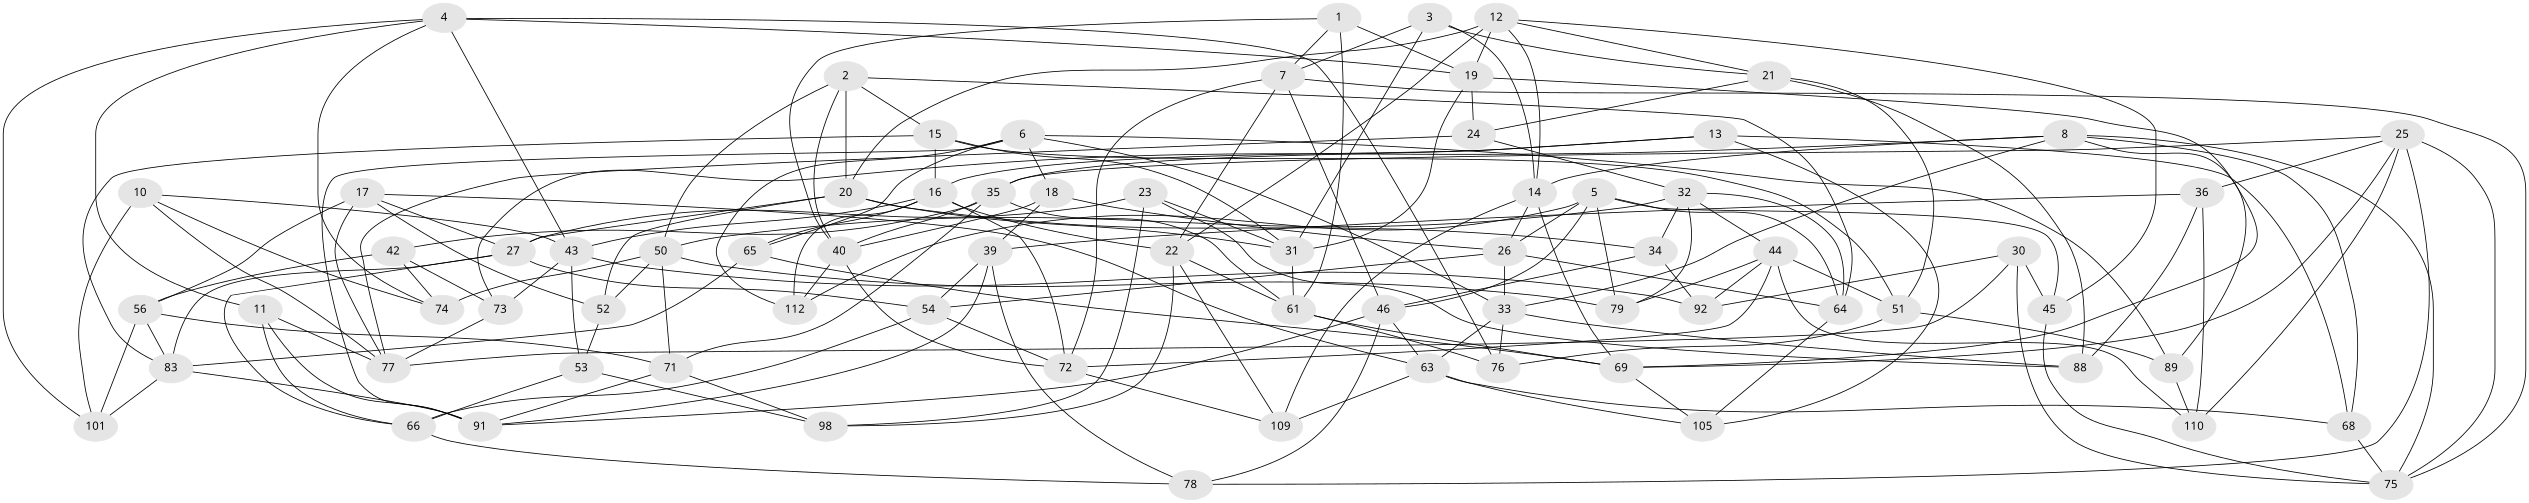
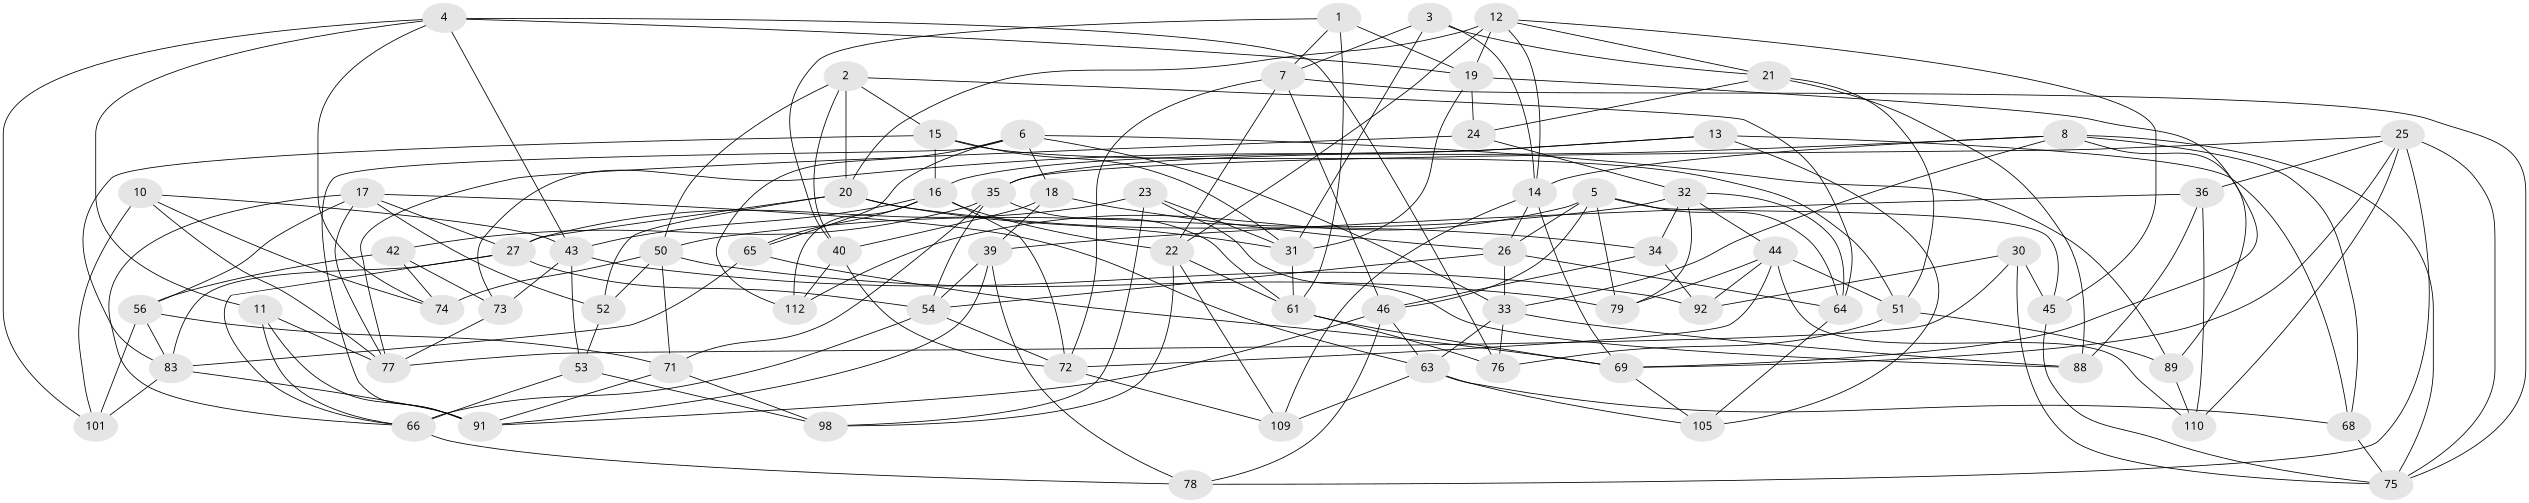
  graph {
    fontname="Noto Sans"
    node [color=gray90 fontname="Noto Sans" style=filled]
    edge [fontname="Noto Sans"]
    7 [super="+55"]
    46 [super="+82"]
    22 [super="+29"]
    72 [super="+80"]
    75 [super="+108"]
    1
    19 [super="+62"]
    40 [super="+47"]
    61 [super="+111"]
    31 [super="+99"]
    69 [super="+84"]
    24
    112
    76
    2 [super="+113"]
    15 [super="+57"]
    20 [super="+86"]
    50 [super="+60"]
    64 [super="+114"]
    16 [super="+93"]
    51 [super="+106"]
    83 [super="+88"]
    27 [super="+41"]
    52
    34
    74
    79
    71 [super="+90"]
    105
    3
    14 [super="+107"]
    21 [super="+59"]
    26 [super="+49"]
    109
    n35 [label=88]
    4 [super="+9"]
    11
    43 [super="+70"]
    101
    91 [super="+100"]
    77 [super="+97"]
    66 [super="+94"]
    73
    92
    53
    5 [super="+115"]
    45
    33 [super="+58"]
    54 [super="+104"]
    63 [super="+87"]
    78
    6 [super="+102"]
    18
    65
    89
    39 [super="+85"]
    110
    98
    8 [super="+38"]
    68
    10
    12 [super="+103"]
    13
    35 [super="+67"]
    42
    17 [super="+28"]
    56 [super="+95"]
    32 [super="+37"]
    23
    44 [super="+81"]
    25 [super="+96"]
    36
    30
    7 -- 46
    7 -- 22
    7 -- 72
    7 -- 75
    46 -- 91
    46 -- 63
    46 -- 78
    22 -- 61
    22 -- 109
    22 -- 98
    72 -- 109
    1 -- 7
    1 -- 19
    1 -- 40
    1 -- 61
    19 -- 31
    19 -- 69
    19 -- 24
    40 -- 72
    40 -- 112
    61 -- 69
    61 -- 76
    31 -- 61
    69 -- 105
    24 -- 77
    24 -- 32
    2 -- 40
    2 -- 15
    2 -- 20
    2 -- 50
    2 -- 64 [weight=2]
    15 -- 31
    15 -- 16
    15 -- 51
    15 -- 83
    20 -- 31
    20 -- 27
    20 -- 52
    20 -- 34
    50 -- 52
    50 -- 74
    50 -- 79
    50 -- 71
    64 -- 105
    16 -- 22
    16 -- 72
    16 -- 112
    16 -- 43
    16 -- 65
    51 -- 76
    51 -- 89
    83 -- 101
    83 -- 91
    27 -- 83
    27 -- 66
    27 -- 54
    52 -- 53
    34 -- 46
    34 -- 92
    71 -- 91
    71 -- 98
    3 -- 7
    3 -- 31
    3 -- 14
    3 -- 21
    14 -- 69
    14 -- 26
    14 -- 109
    21 -- 24
    21 -- 51 [weight=2]
    21 -- n35
    26 -- 64
    26 -- 33
    26 -- 54
    4 -- 19
    4 -- 76
    4 -- 74
    4 -- 11
    4 -- 43
    4 -- 101
    11 -- 91
    11 -- 77
    11 -- 66
    43 -- 73
    43 -- 92
    43 -- 53
    66 -- 78
    73 -- 77
    53 -- 66
    53 -- 98
    5 -- 46
    5 -- 112
    5 -- 64
    5 -- 79
    5 -- 26
    5 -- 45
    45 -- 75
    33 -- 76
    33 -- n35
    33 -- 63
    54 -- 72
    54 -- 66
    63 -- 105
    63 -- 109
    63 -- 68
    6 -- 112
    6 -- 91
    6 -- 33
    6 -- 18
    6 -- 65
    6 -- 89
    18 -- 40
    18 -- 26
    18 -- 39
    65 -- 69
    65 -- 83
    89 -- 110
    39 -- 91
    39 -- 54 [weight=2]
    39 -- 78
    8 -- 75
    8 -- 14
    8 -- 73
    8 -- 33
    8 -- 89
    8 -- 68
    68 -- 75
    10 -- 74
    10 -- 43
    10 -- 101
    10 -- 77
    12 -- 22
    12 -- 19
    12 -- 20
    12 -- 14
    12 -- 21
    12 -- 45
    13 -- 16
    13 -- 105
    13 -- 68
    13 -- 35
-   35 -- 40
+   35 -- 54
    35 -- 61
    35 -- 71
    35 -- 42
    42 -- 74
    42 -- 73
    42 -- 56
    17 -- 27
    17 -- 52
    17 -- 77
+   17 -- 66
    17 -- 63
    17 -- 56
    56 -- 83
    56 -- 71 [weight=2]
    56 -- 101
    32 -- 50
    32 -- 64
    32 -- 34
    32 -- 79
    32 -- 44
    23 -- 31
    23 -- 27
    23 -- n35
    23 -- 98
    44 -- 72
    44 -- 51
    44 -- 79
    44 -- 92
    44 -- 110
    25 -- 75
    25 -- 69
    25 -- 78
    25 -- 110
    25 -- 35
    25 -- 36
    36 -- n35
    36 -- 39
    36 -- 110
    30 -- 75
    30 -- 77
    30 -- 92
    30 -- 45
  }
